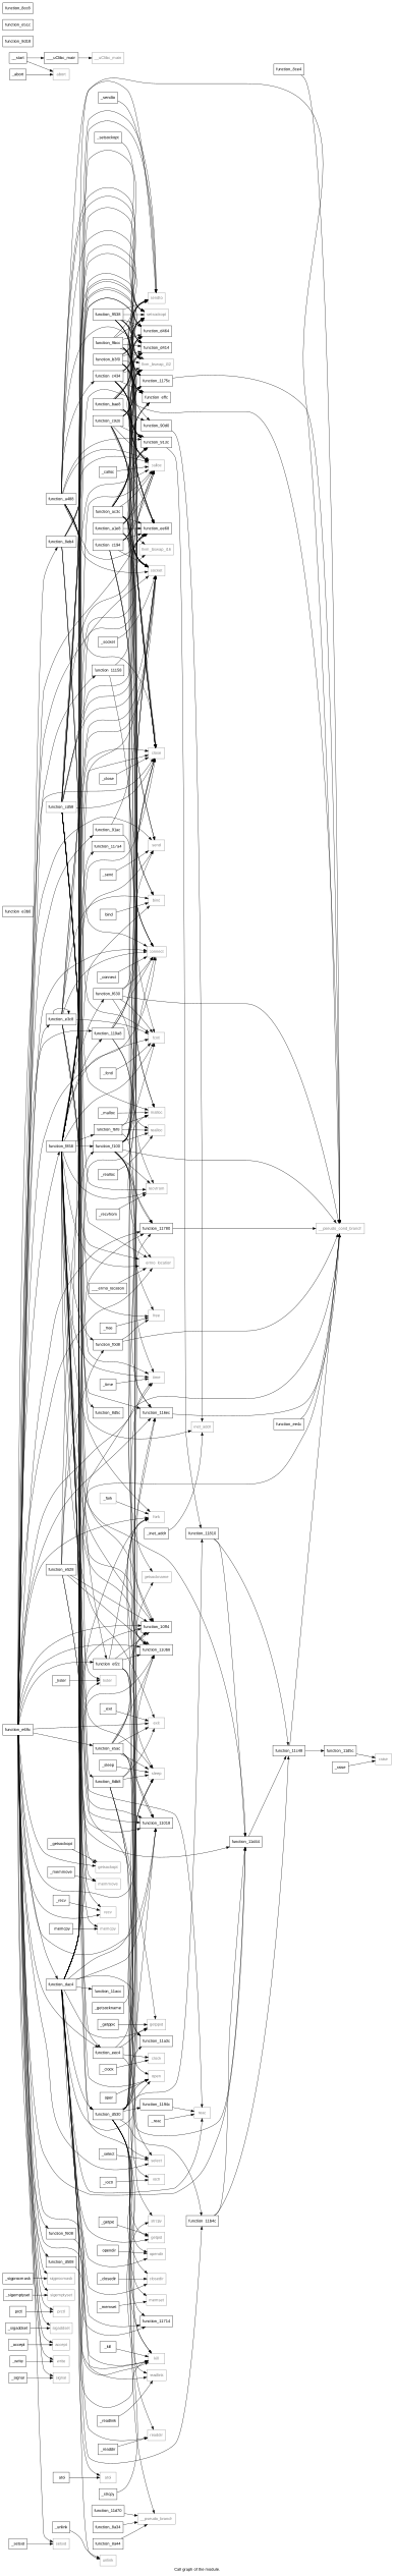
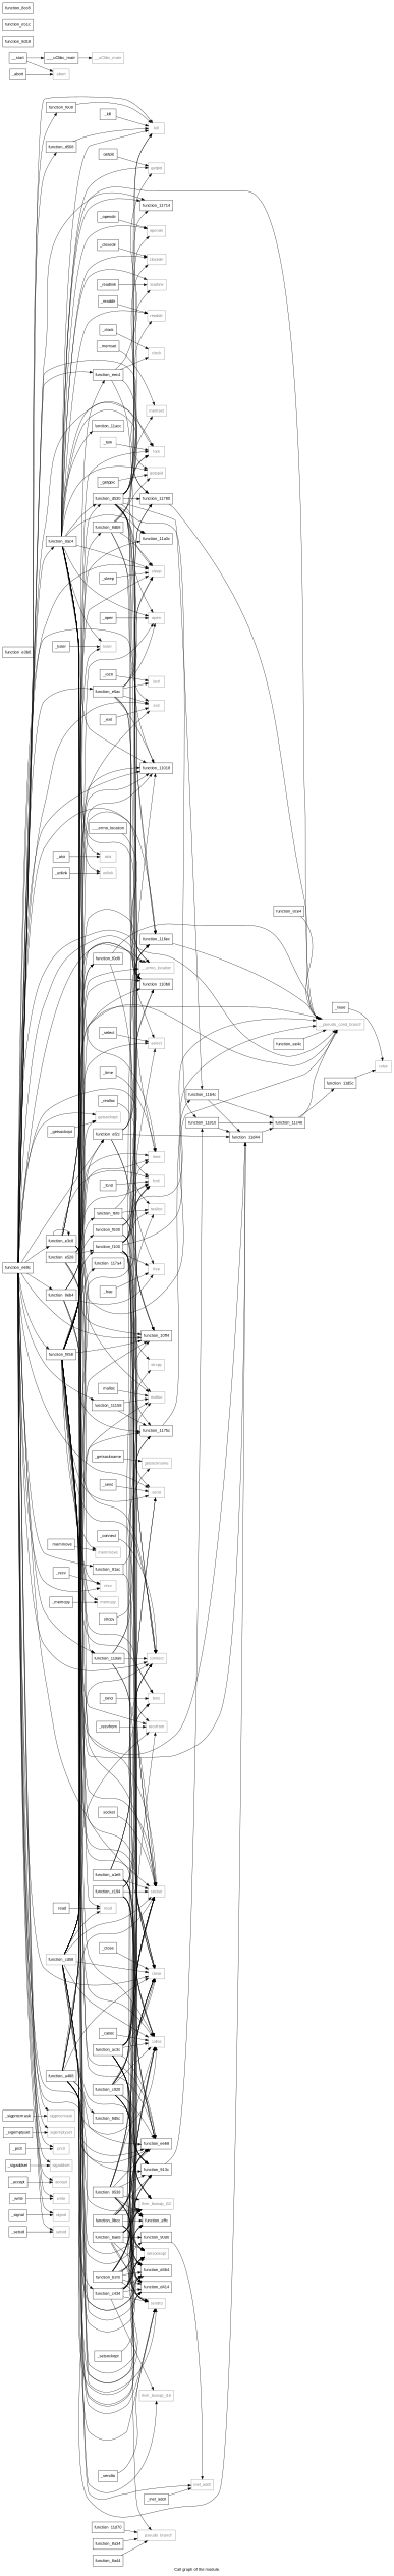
  digraph {
    fontname="Liberation Sans"
    label="Call graph of the module."
    rankdir=LR
    node [fontname="Liberation Sans" shape=record]
    edge [fontname="Liberation Sans"]
    n1 [label="{_realloc}"]
    n2 [color=gray50 fontcolor=gray50 label="{realloc}"]
    n3 [label="{_listen}"]
    n4 [color=gray50 fontcolor=gray50 label="{listen}"]
    n5 [label="{function_ac3c}"]
    n6 [label="{function_913c}"]
    n7 [label="{function_effc}"]
    n8 [label="{function_d414}"]
    n9 [label="{function_ee68}"]
    n10 [label="{function_d464}"]
    n11 [color=gray50 fontcolor=gray50 label="{llvm_bswap_i32}"]
    n12 [color=gray50 fontcolor=gray50 label="{connect}"]
    n13 [color=gray50 fontcolor=gray50 label="{malloc}"]
    n14 [color=gray50 fontcolor=gray50 label="{recvfrom}"]
    n15 [color=gray50 fontcolor=gray50 label="{socket}"]
    n16 [color=gray50 fontcolor=gray50 label="{calloc}"]
    n17 [color=gray50 fontcolor=gray50 label="{setsockopt}"]
    n18 [color=gray50 fontcolor=gray50 label="{sendto}"]
    n19 [color=gray50 fontcolor=gray50 label="{time}"]
    n20 [color=gray50 fontcolor=gray50 label="{fcntl}"]
    n21 [color=gray50 fontcolor=gray50 label="{close}"]
    n22 [label="{function_11810}"]
    n23 [color=gray50 label="{_fork}"]
    n24 [color=gray50 fontcolor=gray50 label="{fork}"]
    n25 [label="{function_f608}"]
    n26 [color=gray50 fontcolor=gray50 label="{kill}"]
    n27 [label="{function_e3b0}"]
    n28 [label="{___uClibc_main}"]
    n29 [color=gray50 fontcolor=gray50 label="{__uClibc_main}"]
    n30 [label="{_memset}"]
    n31 [color=gray50 fontcolor=gray50 label="{memset}"]
    n32 [label="{_getppid}"]
    n33 [color=gray50 fontcolor=gray50 label="{getppid}"]
    n34 [label="{_time}"]
    n35 [label="{_opendir}"]
    n36 [color=gray50 fontcolor=gray50 label="{opendir}"]
    n37 [label="{_getsockopt}"]
    n38 [color=gray50 fontcolor=gray50 label="{getsockopt}"]
    n39 [label="{function_8d18}"]
    n40 [label="{function_f858}"]
    n41 [label="{function_f0d8}"]
    n42 [label="{function_f100}"]
    n43 [label="{function_11018}"]
    n44 [label="{function_f6f8}"]
    n45 [label="{function_f630}"]
    n46 [label="{function_10ff4}"]
    n47 [label="{function_eec4}"]
    n48 [color=gray50 fontcolor=gray50 label="{recv}"]
    n49 [color=gray50 fontcolor=gray50 label="{memmove}"]
    n50 [label="{function_117a4}"]
    n51 [label="{function_119a8}"]
    n52 [label="{function_110b8}"]
    n53 [color=gray50 fontcolor=gray50 label="{memcpy}"]
    n54 [color=gray50 fontcolor=gray50 label="{select}"]
    n55 [color=gray50 fontcolor=gray50 label="{send}"]
    n56 [color=gray50 fontcolor=gray50 label="{__errno_location}"]
    n57 [color=gray50 fontcolor=gray50 label="{exit}"]
    n58 [label="{function_11d44}"]
    n59 [color=gray50 fontcolor=gray50 label="{__pseudo_cond_branch}"]
    n60 [color=gray50 fontcolor=gray50 label="{free}"]
    n61 [label="{function_116ec}"]
    n62 [color=gray50 fontcolor=gray50 label="{sleep}"]
    n63 [label="{function_11780}"]
    n64 [label="{function_1175c}"]
    n65 [color=gray50 fontcolor=gray50 label="{clock}"]
    n66 [color=gray50 fontcolor=gray50 label="{getpid}"]
    n67 [color=gray50 fontcolor=gray50 label="{getsockname}"]
    n68 [label="{function_11c48}"]
    n69 [label="{_free}"]
    n70 [label="{function_b3f0}"]
    n71 [label="{function_90d0}"]
    n72 [color=gray50 fontcolor=gray50 label="{inet_addr}"]
    n73 [label="{__start}"]
    n74 [color=gray50 fontcolor=gray50 label="{abort}"]
    n75 [label="{___errno_location}"]
    n76 [label="{_closedir}"]
    n77 [color=gray50 fontcolor=gray50 label="{closedir}"]
    n78 [label="{function_ef2c}"]
    n79 [color=gray50 fontcolor=gray50 label="{strcpy}"]
    n80 [label="{function_8d5c}"]
    n81 [label="{function_bae8}"]
    n82 [label="{function_e3c8}"]
    n83 [label="{function_d530}"]
    n84 [color=gray50 fontcolor=gray50 label="{bind}"]
    n85 [color=gray50 fontcolor=gray50 label="{open}"]
    n86 [label="{function_11a3c}"]
    n87 [label="{function_11714}"]
-   n88 [label="{function_1194c}"]
    n89 [color=gray50 fontcolor=gray50 label="{readlink}"]
    n90 [color=gray50 fontcolor=gray50 label="{readdir}"]
    n91 [label="{function_11b4c}"]
    n92 [label="{function_8db8}"]
    n93 [color=gray50 fontcolor=gray50 label="{__pseudo_branch}"]
    n94 [label="{_exit}"]
    n95 [label="{function_c194}"]
    n96 [label="{function_8eb4}"]
    n97 [label="{function_e51c}"]
    n98 [label="{_sigprocmask}"]
    n99 [color=gray50 fontcolor=gray50 label="{sigprocmask}"]
    n100 [label="{function_c434}"]
    n101 [color=gray50 fontcolor=gray50 label="{llvm_bswap_i16}"]
    n102 [label="{_fcntl}"]
    n103 [label="{function_91ac}"]
    n104 [label="{_atoi}"]
    n105 [color=gray50 fontcolor=gray50 label="{atoi}"]
    n106 [label="{function_c920}"]
    n107 [label="{function_e528}"]
    n108 [label="{function_e5ac}"]
    n109 [color=gray50 fontcolor=gray50 label="{ioctl}"]
    n110 [color=gray50 label="{function_cd58}"]
    n111 [color=gray50 fontcolor=gray50 label="{read}"]
    n112 [label="{_sendto}"]
    n113 [label="{function_e69c}"]
    n114 [label="{function_d508}"]
    n115 [label="{function_dac4}"]
    n116 [color=gray50 fontcolor=gray50 label="{sigemptyset}"]
    n117 [label="{function_11158}"]
    n118 [color=gray50 fontcolor=gray50 label="{prctl}"]
    n119 [color=gray50 fontcolor=gray50 label="{sigaddset}"]
    n120 [color=gray50 fontcolor=gray50 label="{accept}"]
    n121 [color=gray50 fontcolor=gray50 label="{write}"]
    n122 [color=gray50 fontcolor=gray50 label="{signal}"]
    n123 [color=gray50 fontcolor=gray50 label="{setsid}"]
    n124 [color=gray50 fontcolor=gray50 label="{unlink}"]
    n125 [label="{function_11acc}"]
    n126 [label="{function_ee4c}"]
    n127 [label="{function_9538}"]
    n128 [label="{_open}"]
    n129 [label="{_getsockname}"]
    n130 [label="{function_9bcc}"]
    n131 [label="{_close}"]
    n132 [label="{_clock}"]
    n133 [label="{function_a1e8}"]
    n134 [label="{function_8cc8}"]
    n135 [label="{_setsid}"]
    n136 [label="{function_a488}"]
    n137 [label="{function_8ce4}"]
    n138 [label="{_raise}"]
    n139 [color=gray50 fontcolor=gray50 label="{raise}"]
    n140 [label="{function_11d5c}"]
    n141 [label="{function_11d70}"]
    n142 [label="{function_8a34}"]
    n143 [label="{function_8a44}"]
    n144 [label="{_strcpy}"]
    n145 [label="{_ioctl}"]
    n146 [label="{_recv}"]
    n147 [label="{_connect}"]
    n148 [label="{_sigemptyset}"]
    n149 [label="{_memmove}"]
    n150 [label="{_getpid}"]
    n151 [label="{_prctl}"]
    n152 [label="{_memcpy}"]
    n153 [label="{_readlink}"]
    n154 [label="{_malloc}"]
    n155 [label="{_sleep}"]
    n156 [label="{_recvfrom}"]
    n157 [label="{_socket}"]
    n158 [label="{_select}"]
    n159 [label="{_readdir}"]
    n160 [label="{_sigaddset}"]
    n161 [label="{_send}"]
    n162 [label="{_abort}"]
    n163 [label="{_accept}"]
    n164 [label="{_calloc}"]
    n165 [label="{_write}"]
    n166 [label="{_kill}"]
    n167 [label="{_bind}"]
    n168 [label="{_inet_addr}"]
    n169 [label="{_setsockopt}"]
    n170 [label="{_signal}"]
    n171 [label="{_read}"]
    n172 [label="{_unlink}"]
    n1 -> n2
    n3 -> n4
    n5 -> n6
    n5 -> n7
    n5 -> n8
    n5 -> n9
    n5 -> n10
    n5 -> n11
    n5 -> n12
    n5 -> n13
    n5 -> n14
    n5 -> n15
    n5 -> n16
    n5 -> n17
    n5 -> n18
    n5 -> n19
    n5 -> n20
    n5 -> n21
    n6 -> n22
    n22 -> n58
    n22 -> n68
    n23 -> n24
    n25 -> n26
    n28 -> n29
    n30 -> n31
    n32 -> n33
    n34 -> n19
    n35 -> n36
    n37 -> n38
    n40 -> n8
    n40 -> n9
    n40 -> n10
    n40 -> n11
    n40 -> n12
    n40 -> n14
    n40 -> n15
    n40 -> n16
    n40 -> n17
    n40 -> n18
    n40 -> n19
    n40 -> n20
    n40 -> n21
    n40 -> n24
    n40 -> n38
    n40 -> n41
    n40 -> n42
    n40 -> n43
    n40 -> n44
    n40 -> n45
    n40 -> n46
    n40 -> n47
    n40 -> n48
    n40 -> n49
    n40 -> n50
    n40 -> n51
    n40 -> n52
    n40 -> n53
    n40 -> n54
    n40 -> n55
    n40 -> n56
    n40 -> n57
    n40 -> n58
    n40 -> n59
    n41 -> n59
    n41 -> n60
    n42 -> n2
    n42 -> n9
    n42 -> n12
    n42 -> n14
    n42 -> n15
    n42 -> n16
    n42 -> n20
    n42 -> n21
    n42 -> n54
    n42 -> n55
    n42 -> n59
    n42 -> n60
    n42 -> n61
    n42 -> n62
    n42 -> n63
    n44 -> n2
    n44 -> n13
    n44 -> n61
    n44 -> n64
    n45 -> n12
    n45 -> n15
    n45 -> n20
    n45 -> n59
    n45 -> n63
    n47 -> n19
    n47 -> n33
    n47 -> n65
    n47 -> n66
    n51 -> n12
    n51 -> n15
    n51 -> n21
    n51 -> n56
    n51 -> n67
    n58 -> n68
    n61 -> n59
    n63 -> n59
    n64 -> n59
    n68 -> n59
    n68 -> n140
    n69 -> n60
    n70 -> n6
    n70 -> n7
    n70 -> n8
    n70 -> n9
    n70 -> n10
    n70 -> n11
    n70 -> n15
    n70 -> n16
    n70 -> n17
    n70 -> n18
    n70 -> n21
    n70 -> n71
    n71 -> n72
    n73 -> n28
    n73 -> n74
    n75 -> n56
    n76 -> n77
    n78 -> n43
    n78 -> n46
    n78 -> n52
    n78 -> n58
    n78 -> n61
    n78 -> n79
    n81 -> n6
    n81 -> n8
    n81 -> n9
    n81 -> n10
    n81 -> n11
    n81 -> n15
    n81 -> n16
    n81 -> n17
    n81 -> n18
    n81 -> n21
    n81 -> n71
    n82 -> n4
    n82 -> n12
    n82 -> n15
    n82 -> n17
    n82 -> n20
    n82 -> n21
    n82 -> n56
    n82 -> n62
    n82 -> n82
    n82 -> n83
    n82 -> n84
    n83 -> n21
    n83 -> n22
    n83 -> n26
    n83 -> n31
    n83 -> n36
    n83 -> n43
    n83 -> n46
    n83 -> n52
    n83 -> n61
    n83 -> n62
    n83 -> n63
    n83 -> n77
    n83 -> n85
    n83 -> n86
    n83 -> n87
-   n83 -> n88
    n83 -> n89
    n83 -> n90
    n83 -> n91
-   n88 -> n111
    n91 -> n58
    n91 -> n68
    n92 -> n24
    n92 -> n26
    n92 -> n33
    n92 -> n57
    n92 -> n62
    n92 -> n93
    n94 -> n57
    n95 -> n6
    n95 -> n7
    n95 -> n9
    n95 -> n11
    n95 -> n12
    n95 -> n15
    n95 -> n16
    n95 -> n55
    n95 -> n84
    n96 -> n11
    n96 -> n16
    n96 -> n56
    n96 -> n59
    n96 -> n60
    n96 -> n64
    n96 -> n92
    n98 -> n99
    n100 -> n6
    n100 -> n7
    n100 -> n8
    n100 -> n9
    n100 -> n10
    n100 -> n11
    n100 -> n15
    n100 -> n16
    n100 -> n17
    n100 -> n18
    n100 -> n21
    n100 -> n101
    n102 -> n20
    n103 -> n2
    n103 -> n16
    n104 -> n105
    n106 -> n6
    n106 -> n8
    n106 -> n9
    n106 -> n10
    n106 -> n11
    n106 -> n15
    n106 -> n16
    n106 -> n17
    n106 -> n18
    n106 -> n21
    n106 -> n46
    n106 -> n52
    n106 -> n64
    n107 -> n9
    n107 -> n41
    n107 -> n42
    n107 -> n43
    n107 -> n46
    n107 -> n52
    n107 -> n58
    n108 -> n24
    n108 -> n43
    n108 -> n46
    n108 -> n52
    n108 -> n57
    n108 -> n62
    n108 -> n85
    n108 -> n109
    n110 -> n6
    n110 -> n8
    n110 -> n9
    n110 -> n10
    n110 -> n15
    n110 -> n16
    n110 -> n17
    n110 -> n18
    n110 -> n21
    n110 -> n43
    n110 -> n46
    n110 -> n52
    n110 -> n61
    n110 -> n64
    n110 -> n72
    n110 -> n78
    n110 -> n80
    n110 -> n85
    n110 -> n86
    n110 -> n101
    n110 -> n111
    n112 -> n18
    n113 -> n9
    n113 -> n12
    n113 -> n15
    n113 -> n20
    n113 -> n21
    n113 -> n24
    n113 -> n25
    n113 -> n26
    n113 -> n38
    n113 -> n40
    n113 -> n43
    n113 -> n46
    n113 -> n47
    n113 -> n48
    n113 -> n51
    n113 -> n52
    n113 -> n54
    n113 -> n55
    n113 -> n56
    n113 -> n57
    n113 -> n58
    n113 -> n59
    n113 -> n61
    n113 -> n62
    n113 -> n63
    n113 -> n78
    n113 -> n82
    n113 -> n87
    n113 -> n96
    n113 -> n99
    n113 -> n103
    n113 -> n108
    n113 -> n114
    n113 -> n115
    n113 -> n116
    n113 -> n117
    n113 -> n118
    n113 -> n119
    n113 -> n120
    n113 -> n121
    n113 -> n122
    n113 -> n123
    n114 -> n26
    n115 -> n4
    n115 -> n13
    n115 -> n15
    n115 -> n19
    n115 -> n21
    n115 -> n24
    n115 -> n26
    n115 -> n33
    n115 -> n36
    n115 -> n43
-   n115 -> n46
    n115 -> n52
    n115 -> n59
    n115 -> n62
    n115 -> n63
    n115 -> n66
    n115 -> n77
    n115 -> n83
    n115 -> n84
    n115 -> n85
    n115 -> n86
    n115 -> n87
    n115 -> n89
    n115 -> n90
    n115 -> n91
    n115 -> n105
    n115 -> n111
    n115 -> n124
    n115 -> n125
    n117 -> n13
    n117 -> n64
    n126 -> n59
    n127 -> n6
    n127 -> n7
    n127 -> n8
    n127 -> n9
    n127 -> n10
    n127 -> n11
    n127 -> n15
    n127 -> n16
    n127 -> n17
    n127 -> n18
    n127 -> n21
    n127 -> n64
    n128 -> n85
    n129 -> n67
    n130 -> n6
    n130 -> n7
    n130 -> n8
    n130 -> n9
    n130 -> n10
    n130 -> n11
    n130 -> n15
    n130 -> n16
    n130 -> n17
    n130 -> n18
    n130 -> n21
    n131 -> n21
    n132 -> n65
    n133 -> n6
    n133 -> n7
    n133 -> n9
    n133 -> n11
    n133 -> n12
    n133 -> n15
    n133 -> n16
    n133 -> n55
    n133 -> n84
    n135 -> n123
    n136 -> n6
    n136 -> n7
    n136 -> n8
    n136 -> n9
    n136 -> n10
    n136 -> n11
    n136 -> n12
    n136 -> n13
    n136 -> n14
    n136 -> n15
    n136 -> n16
    n136 -> n18
    n136 -> n19
    n136 -> n20
    n136 -> n21
    n136 -> n100
    n137 -> n59
    n138 -> n139
    n140 -> n139
    n141 -> n93
    n142 -> n93
    n143 -> n93
    n144 -> n79
    n145 -> n109
    n146 -> n48
    n147 -> n12
    n148 -> n116
    n149 -> n49
    n150 -> n66
    n151 -> n118
    n152 -> n53
    n153 -> n89
    n154 -> n13
    n155 -> n62
    n156 -> n14
    n157 -> n15
    n158 -> n54
    n159 -> n90
    n160 -> n119
    n161 -> n55
    n162 -> n74
    n163 -> n120
    n164 -> n16
    n165 -> n121
    n166 -> n26
    n167 -> n84
    n168 -> n72
    n169 -> n17
    n170 -> n122
    n171 -> n111
    n172 -> n124
  }
